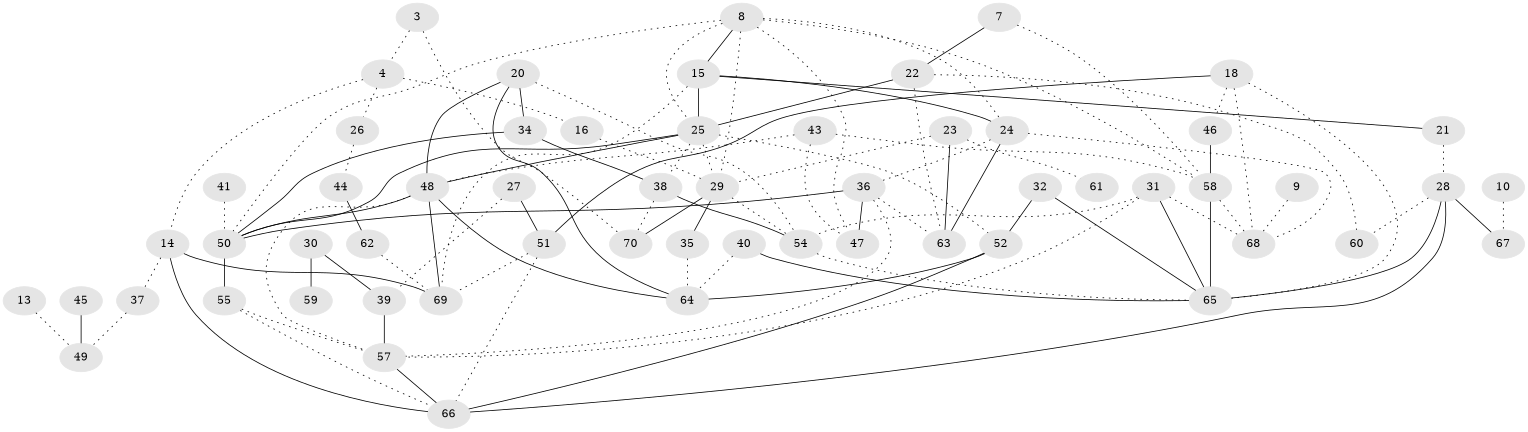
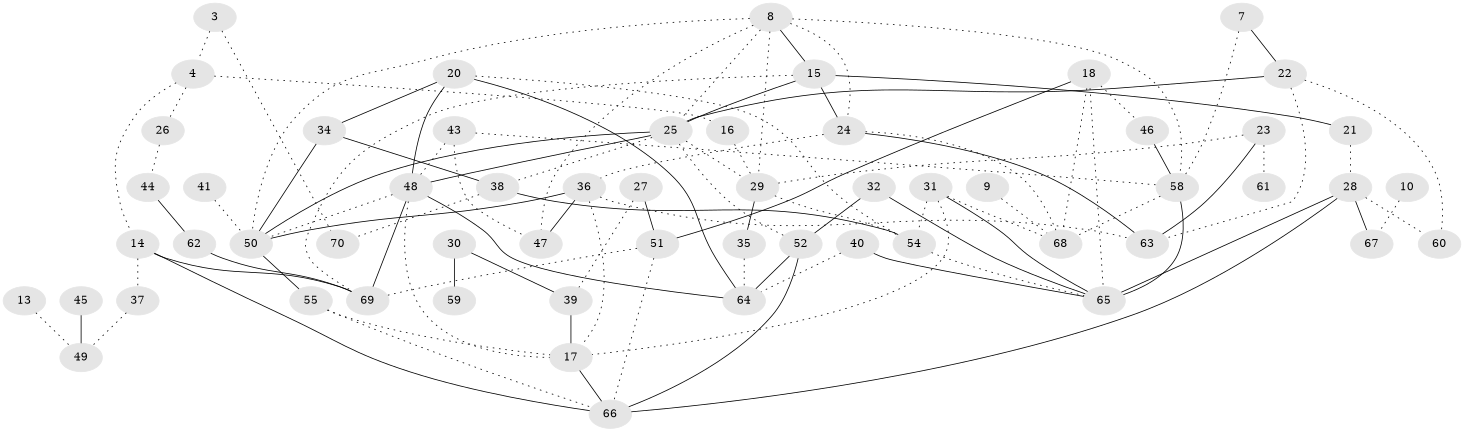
  graph {
    node [color=gray90 style=filled]
    edge [style=dotted weight=1.0]
    3
    4
    70
    14
    16
    26
    37
    66
    69
    29
    44
    n12 [label=9]
    68
    7
    22
    58
    25
    60
    63
    65
    8
    15
    24
    47
    50
    21
    36
    48
    38
    52
    54
    35
    55
    10
    67
    13
    49
    28
    18
    46
    51
    31
-   57
+   57 [label=17]
    20
    34
    64
    23
    61
    62
    27
    39
    30
    59
    32
    40
    41
    43
    45
    3 -- 4
    3 -- 70
    4 -- 14
    4 -- 16
    4 -- 26
    14 -- 37
    14 -- 66 [style=solid]
    14 -- 69 [style=solid]
    16 -- 29
    26 -- 44
    37 -- 49
-   29 -- 70 [style=solid]
    29 -- 54
    29 -- 35 [style=solid]
    44 -- 62 [style=solid]
    n12 -- 68
    7 -- 22 [style=solid]
    7 -- 58
    22 -- 25 [style=solid]
    22 -- 60
    22 -- 63
    58 -- 68
    58 -- 65 [style=solid weight=3.0]
    25 -- 29 [weight=2.0]
    25 -- 50 [style=solid]
    25 -- 48 [style=solid]
    25 -- 38
    25 -- 52
    8 -- 29
    8 -- 58
    8 -- 25
    8 -- 15 [style=solid]
    8 -- 24
    8 -- 47
    8 -- 50
    15 -- 69
    15 -- 25 [style=solid]
    15 -- 24 [style=solid]
    15 -- 21 [style=solid]
    24 -- 68
    24 -- 63 [style=solid]
    24 -- 36
    50 -- 55 [style=solid]
    21 -- 28
    36 -- 63
    36 -- 47 [style=solid]
    36 -- 50 [style=solid]
    36 -- 57
    48 -- 69 [style=solid weight=2.0]
-   48 -- 50 [style=solid]
+   48 -- 50
    48 -- 57
    48 -- 64 [style=solid]
    38 -- 70
    38 -- 54 [style=solid]
    52 -- 66 [style=solid]
    52 -- 64 [style=solid]
    54 -- 65
    35 -- 64
    55 -- 66
    55 -- 57
    10 -- 67
    13 -- 49
    28 -- 66 [style=solid]
    28 -- 60
    28 -- 65 [style=solid]
    28 -- 67 [style=solid]
    18 -- 68
    18 -- 65
    18 -- 46
    18 -- 51 [style=solid]
    46 -- 58 [style=solid]
    51 -- 66
    51 -- 69
    31 -- 68
    31 -- 65 [style=solid]
    31 -- 54
    31 -- 57
    57 -- 66 [style=solid]
    20 -- 48 [style=solid]
    20 -- 54
    20 -- 34 [style=solid]
    20 -- 64 [style=solid]
    34 -- 50 [style=solid]
    34 -- 38 [style=solid]
    23 -- 29
    23 -- 63 [style=solid]
    23 -- 61
-   62 -- 69
+   62 -- 69 [style=solid]
    27 -- 51 [style=solid]
    27 -- 39
    39 -- 57 [style=solid weight=2.0]
    30 -- 39 [style=solid]
    30 -- 59 [style=solid]
    32 -- 65 [style=solid]
    32 -- 52 [style=solid]
    40 -- 65 [style=solid]
    40 -- 64
    41 -- 50
    43 -- 58
    43 -- 47
    43 -- 48
    45 -- 49 [style=solid]
  }
